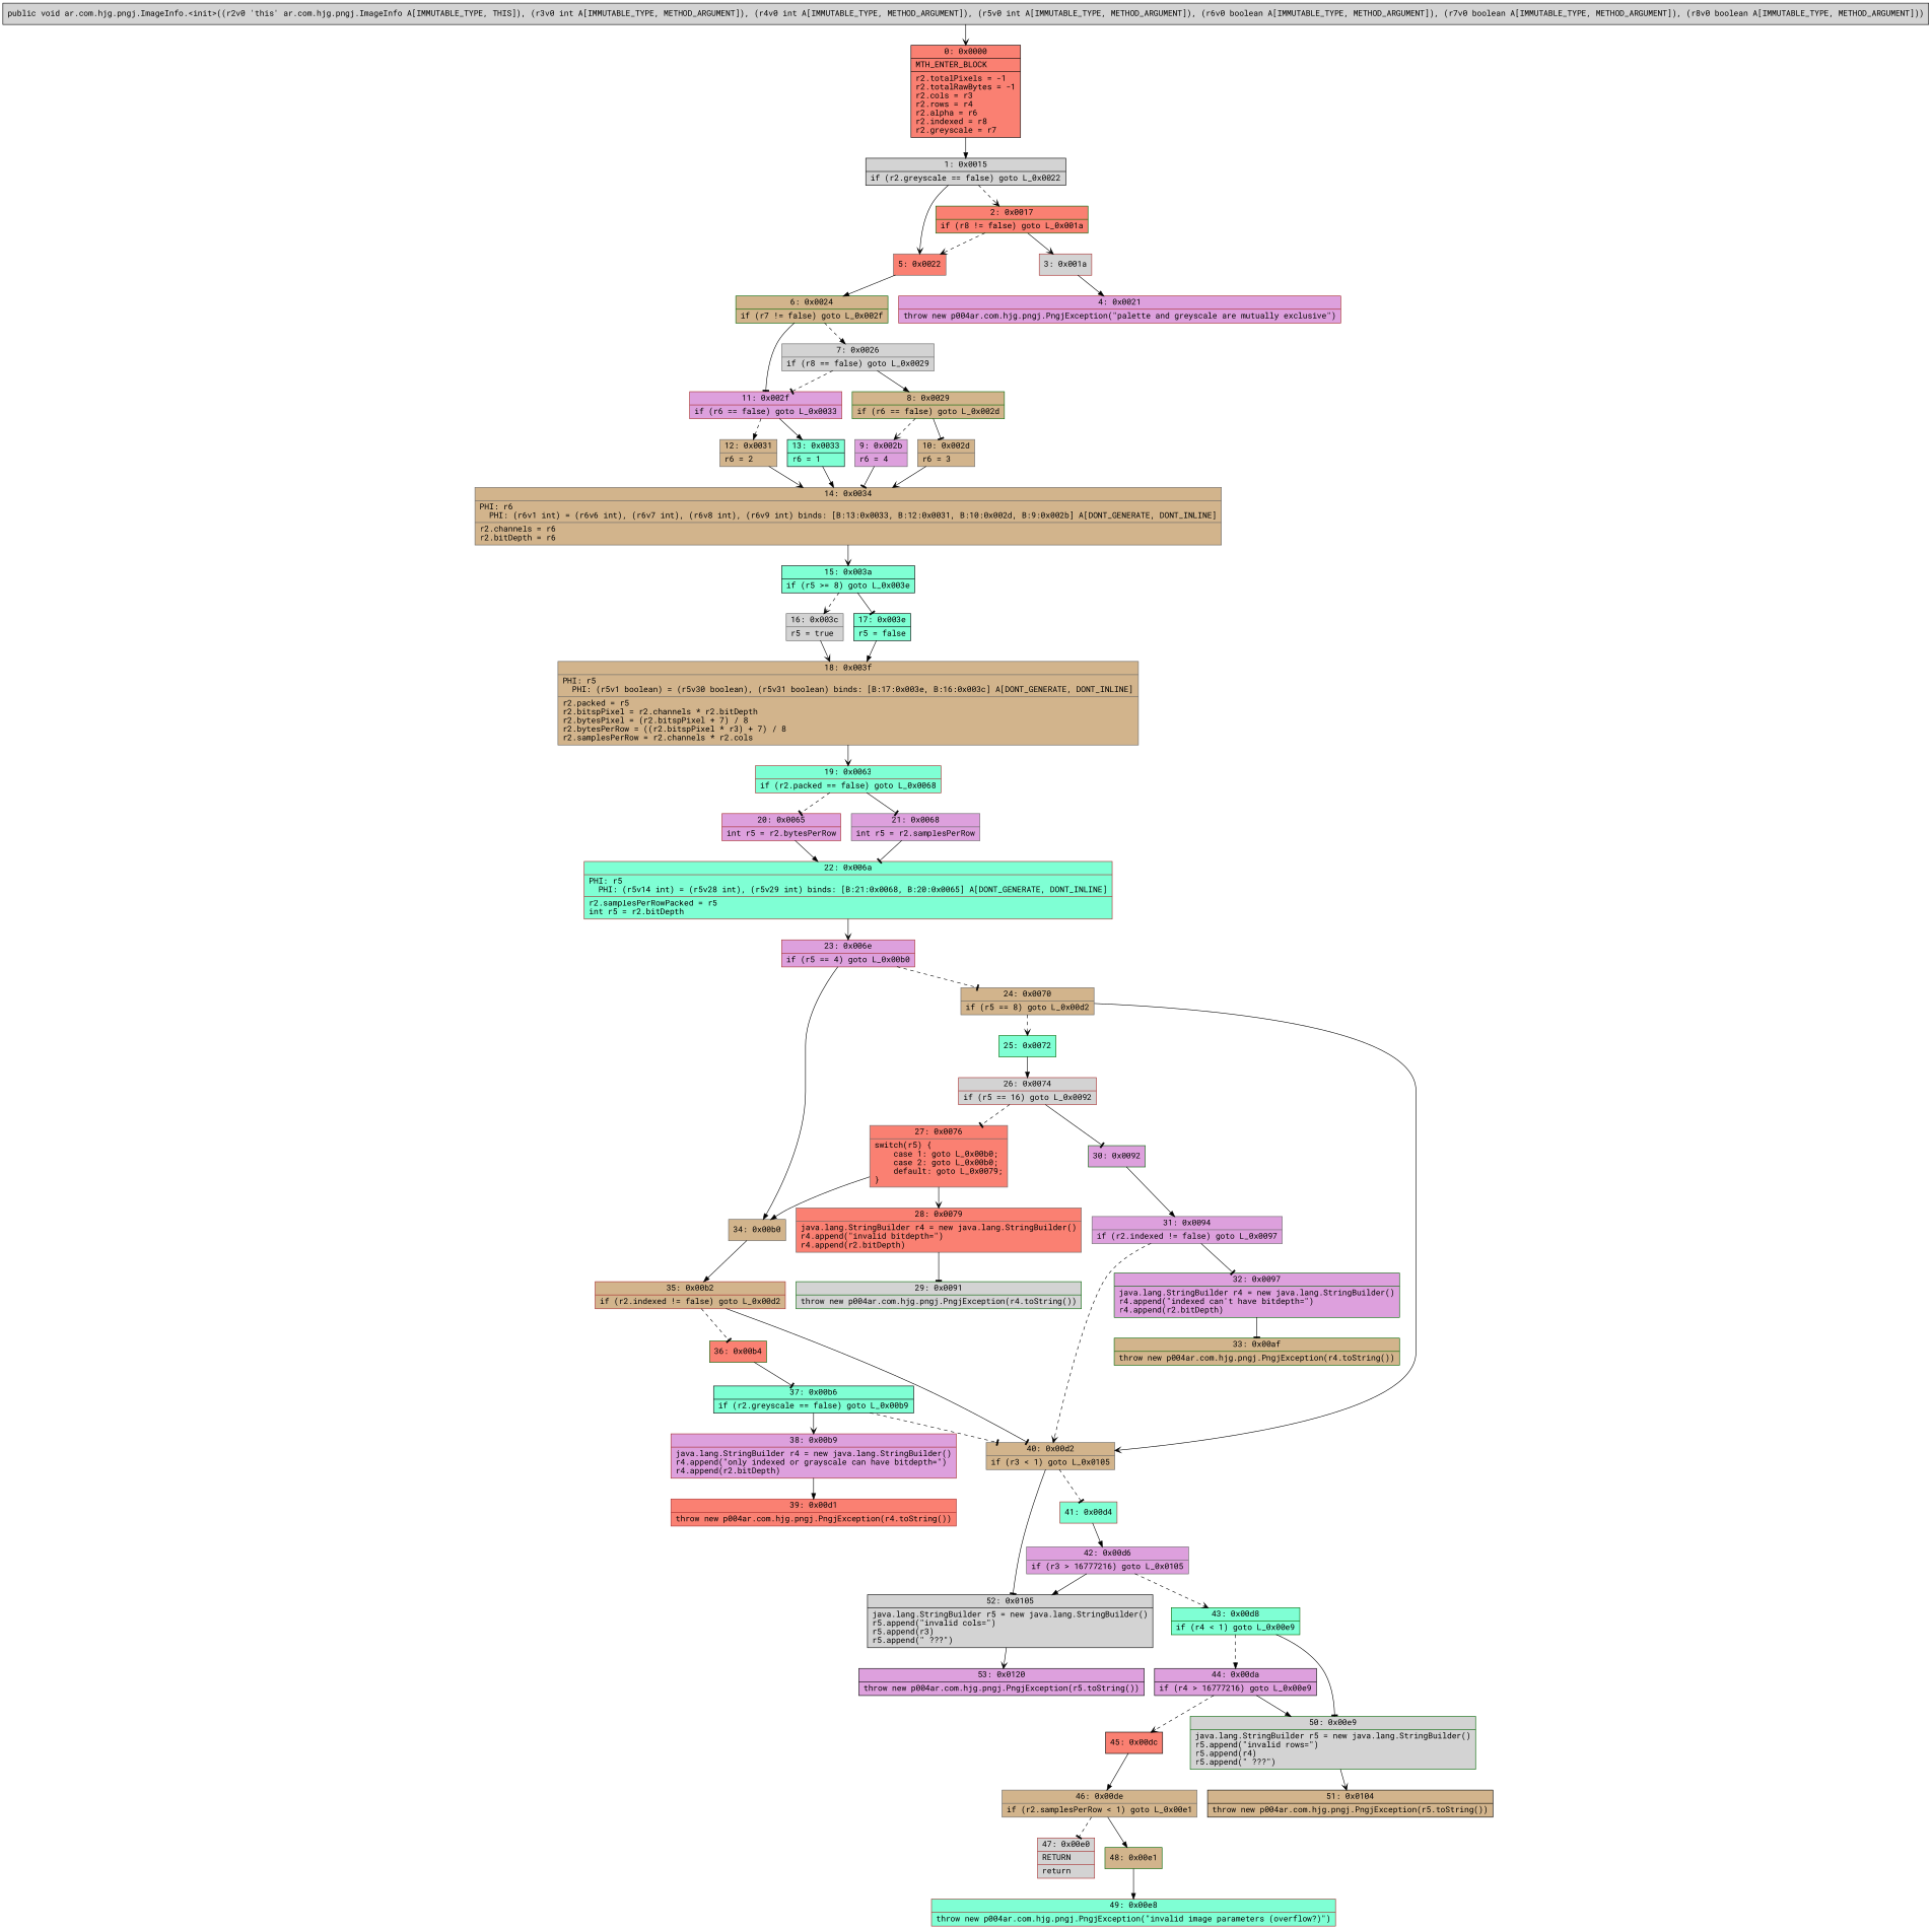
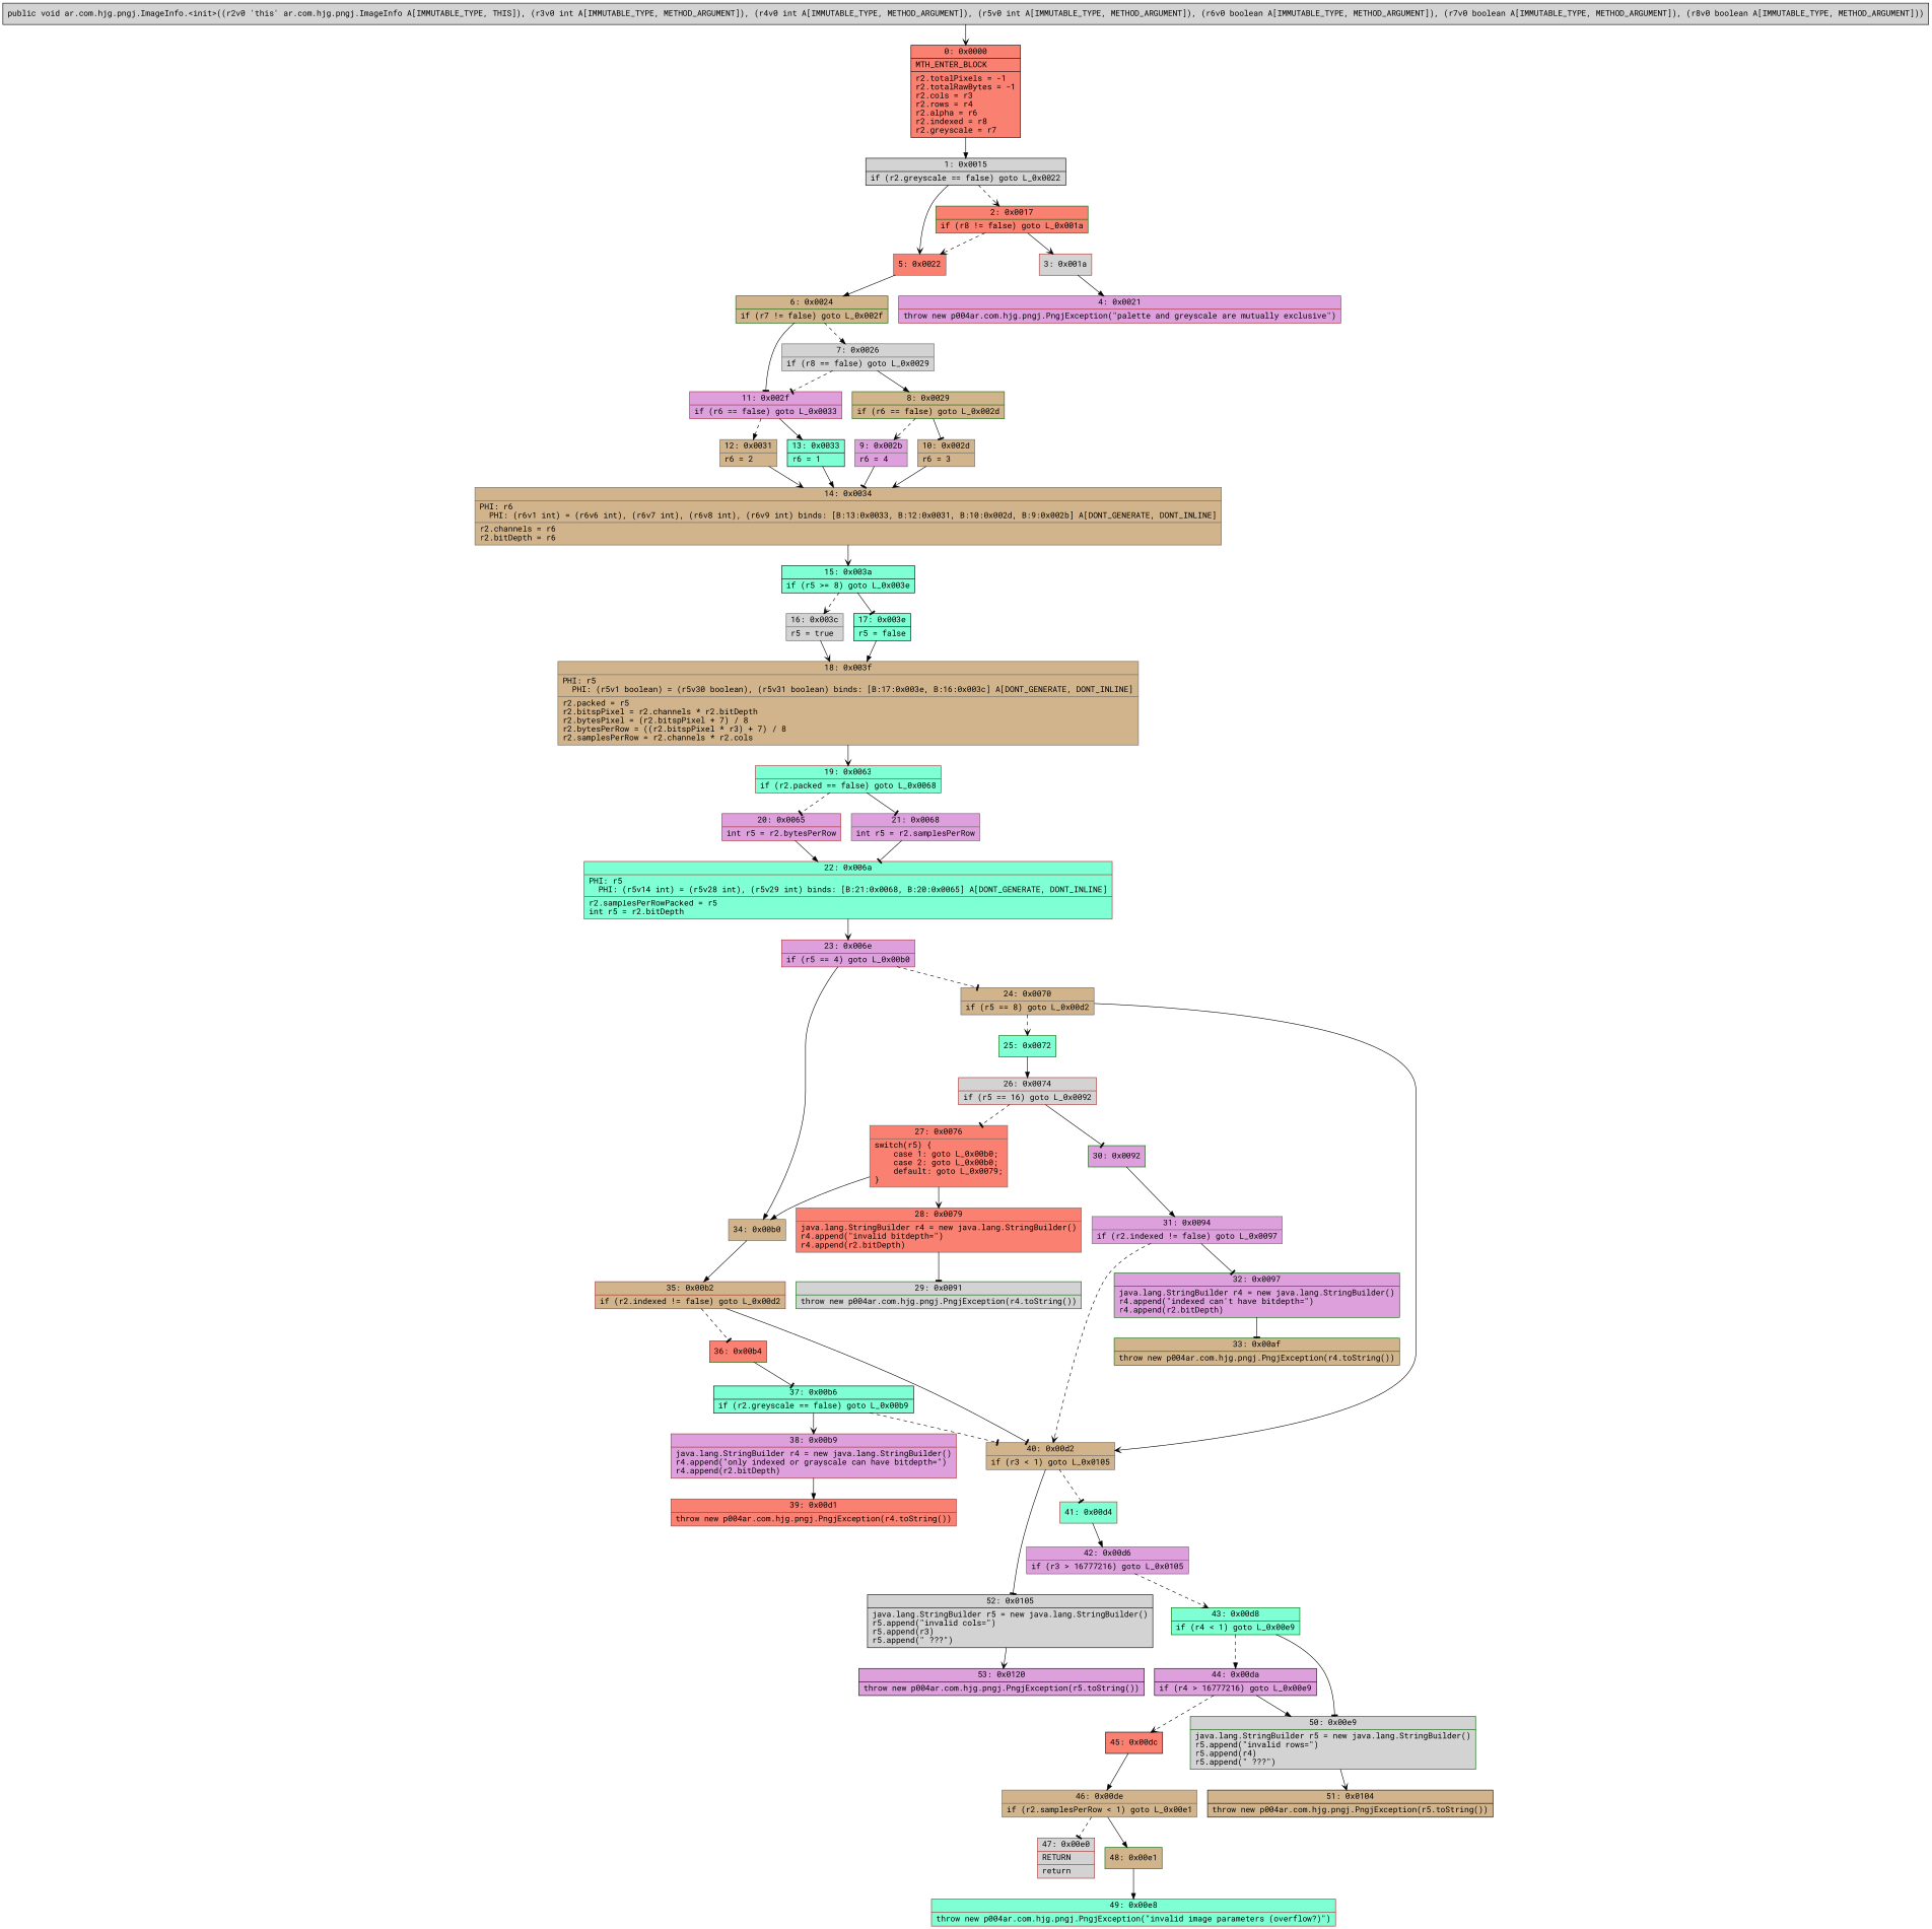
  digraph {
    fontname="Roboto Mono"
    node [color=gray40 fillcolor=tan fontname="Roboto Mono" shape=record style=filled]
    edge [arrowhead=normal fontname="Roboto Mono"]
    n1 [color=black fillcolor=salmon label="{0\:\ 0x0000|MTH_ENTER_BLOCK\l|r2.totalPixels = \-1\lr2.totalRawBytes = \-1\lr2.cols = r3\lr2.rows = r4\lr2.alpha = r6\lr2.indexed = r8\lr2.greyscale = r7\l}"]
    n2 [color=black fillcolor=lightgrey label="{1\:\ 0x0015|if (r2.greyscale == false) goto L_0x0022\l}"]
    n3 [color=darkgreen fillcolor=salmon label="{2\:\ 0x0017|if (r8 != false) goto L_0x001a\l}"]
    n4 [fillcolor=salmon label="{5\:\ 0x0022}"]
    n5 [color=brown fillcolor=lightgrey label="{3\:\ 0x001a}"]
    n6 [color=darkgreen label="{6\:\ 0x0024|if (r7 != false) goto L_0x002f\l}"]
    n7 [color=brown fillcolor=plum label="{4\:\ 0x0021|throw new p004ar.com.hjg.pngj.PngjException(\"palette and greyscale are mutually exclusive\")\l}"]
    n8 [fillcolor=lightgrey label="{7\:\ 0x0026|if (r8 == false) goto L_0x0029\l}"]
    n9 [color=brown fillcolor=plum label="{11\:\ 0x002f|if (r6 == false) goto L_0x0033\l}"]
    n10 [color=darkgreen label="{8\:\ 0x0029|if (r6 == false) goto L_0x002d\l}"]
    n11 [label="{12\:\ 0x0031|r6 = 2\l}"]
    n12 [color=black fillcolor=aquamarine label="{13\:\ 0x0033|r6 = 1\l}"]
    n13 [fillcolor=plum label="{9\:\ 0x002b|r6 = 4\l}"]
    n14 [label="{10\:\ 0x002d|r6 = 3\l}"]
    n15 [label="{14\:\ 0x0034|PHI: r6 \l  PHI: (r6v1 int) = (r6v6 int), (r6v7 int), (r6v8 int), (r6v9 int) binds: [B:13:0x0033, B:12:0x0031, B:10:0x002d, B:9:0x002b] A[DONT_GENERATE, DONT_INLINE]\l|r2.channels = r6\lr2.bitDepth = r6\l}"]
    n16 [color=black fillcolor=aquamarine label="{15\:\ 0x003a|if (r5 \>= 8) goto L_0x003e\l}"]
    n17 [fillcolor=lightgrey label="{16\:\ 0x003c|r5 = true\l}"]
    n18 [color=black fillcolor=aquamarine label="{17\:\ 0x003e|r5 = false\l}"]
    n19 [label="{18\:\ 0x003f|PHI: r5 \l  PHI: (r5v1 boolean) = (r5v30 boolean), (r5v31 boolean) binds: [B:17:0x003e, B:16:0x003c] A[DONT_GENERATE, DONT_INLINE]\l|r2.packed = r5\lr2.bitspPixel = r2.channels * r2.bitDepth\lr2.bytesPixel = (r2.bitspPixel + 7) \/ 8\lr2.bytesPerRow = ((r2.bitspPixel * r3) + 7) \/ 8\lr2.samplesPerRow = r2.channels * r2.cols\l}"]
    n20 [color=brown fillcolor=aquamarine label="{19\:\ 0x0063|if (r2.packed == false) goto L_0x0068\l}"]
    n21 [color=brown fillcolor=plum label="{20\:\ 0x0065|int r5 = r2.bytesPerRow\l}"]
    n22 [fillcolor=plum label="{21\:\ 0x0068|int r5 = r2.samplesPerRow\l}"]
    n23 [color=brown fillcolor=aquamarine label="{22\:\ 0x006a|PHI: r5 \l  PHI: (r5v14 int) = (r5v28 int), (r5v29 int) binds: [B:21:0x0068, B:20:0x0065] A[DONT_GENERATE, DONT_INLINE]\l|r2.samplesPerRowPacked = r5\lint r5 = r2.bitDepth\l}"]
    n24 [color=brown fillcolor=plum label="{23\:\ 0x006e|if (r5 == 4) goto L_0x00b0\l}"]
    n25 [label="{24\:\ 0x0070|if (r5 == 8) goto L_0x00d2\l}"]
    n26 [label="{34\:\ 0x00b0}"]
    n27 [color=darkgreen fillcolor=aquamarine label="{25\:\ 0x0072}"]
    n28 [label="{40\:\ 0x00d2|if (r3 \< 1) goto L_0x0105\l}"]
    n29 [color=brown label="{35\:\ 0x00b2|if (r2.indexed != false) goto L_0x00d2\l}"]
    n30 [color=brown fillcolor=lightgrey label="{26\:\ 0x0074|if (r5 == 16) goto L_0x0092\l}"]
    n31 [color=brown fillcolor=aquamarine label="{41\:\ 0x00d4}"]
    n32 [color=black fillcolor=lightgrey label="{52\:\ 0x0105|java.lang.StringBuilder r5 = new java.lang.StringBuilder()\lr5.append(\"invalid cols=\")\lr5.append(r3)\lr5.append(\" ???\")\l}"]
    n33 [fillcolor=salmon label="{27\:\ 0x0076|switch(r5) \{\l    case 1: goto L_0x00b0;\l    case 2: goto L_0x00b0;\l    default: goto L_0x0079;\l\}\l}"]
    n34 [color=darkgreen fillcolor=plum label="{30\:\ 0x0092}"]
    n35 [fillcolor=salmon label="{28\:\ 0x0079|java.lang.StringBuilder r4 = new java.lang.StringBuilder()\lr4.append(\"invalid bitdepth=\")\lr4.append(r2.bitDepth)\l}"]
    n36 [fillcolor=plum label="{31\:\ 0x0094|if (r2.indexed != false) goto L_0x0097\l}"]
    n37 [color=darkgreen fillcolor=lightgrey label="{29\:\ 0x0091|throw new p004ar.com.hjg.pngj.PngjException(r4.toString())\l}"]
    n38 [color=darkgreen fillcolor=plum label="{32\:\ 0x0097|java.lang.StringBuilder r4 = new java.lang.StringBuilder()\lr4.append(\"indexed can't have bitdepth=\")\lr4.append(r2.bitDepth)\l}"]
    n39 [color=darkgreen label="{33\:\ 0x00af|throw new p004ar.com.hjg.pngj.PngjException(r4.toString())\l}"]
    n40 [color=darkgreen fillcolor=salmon label="{36\:\ 0x00b4}"]
    n41 [color=black fillcolor=aquamarine label="{37\:\ 0x00b6|if (r2.greyscale == false) goto L_0x00b9\l}"]
    n42 [color=brown fillcolor=plum label="{38\:\ 0x00b9|java.lang.StringBuilder r4 = new java.lang.StringBuilder()\lr4.append(\"only indexed or grayscale can have bitdepth=\")\lr4.append(r2.bitDepth)\l}"]
    n43 [color=brown fillcolor=salmon label="{39\:\ 0x00d1|throw new p004ar.com.hjg.pngj.PngjException(r4.toString())\l}"]
    n44 [fillcolor=plum label="{42\:\ 0x00d6|if (r3 \> 16777216) goto L_0x0105\l}"]
    n45 [color=black fillcolor=plum label="{53\:\ 0x0120|throw new p004ar.com.hjg.pngj.PngjException(r5.toString())\l}"]
    n46 [color=darkgreen fillcolor=aquamarine label="{43\:\ 0x00d8|if (r4 \< 1) goto L_0x00e9\l}"]
    n47 [color=black fillcolor=plum label="{44\:\ 0x00da|if (r4 \> 16777216) goto L_0x00e9\l}"]
    n48 [color=darkgreen fillcolor=lightgrey label="{50\:\ 0x00e9|java.lang.StringBuilder r5 = new java.lang.StringBuilder()\lr5.append(\"invalid rows=\")\lr5.append(r4)\lr5.append(\" ???\")\l}"]
    n49 [color=black fillcolor=salmon label="{45\:\ 0x00dc}"]
    n50 [color=black label="{51\:\ 0x0104|throw new p004ar.com.hjg.pngj.PngjException(r5.toString())\l}"]
    n51 [label="{46\:\ 0x00de|if (r2.samplesPerRow \< 1) goto L_0x00e1\l}"]
    n52 [color=brown fillcolor=lightgrey label="{47\:\ 0x00e0|RETURN\l|return\l}"]
    n53 [color=darkgreen label="{48\:\ 0x00e1}"]
    n54 [color=brown fillcolor=aquamarine label="{49\:\ 0x00e8|throw new p004ar.com.hjg.pngj.PngjException(\"invalid image parameters (overflow?)\")\l}"]
    n55 [color=black fillcolor=lightgrey label="{public void ar.com.hjg.pngj.ImageInfo.\<init\>((r2v0 'this' ar.com.hjg.pngj.ImageInfo A[IMMUTABLE_TYPE, THIS]), (r3v0 int A[IMMUTABLE_TYPE, METHOD_ARGUMENT]), (r4v0 int A[IMMUTABLE_TYPE, METHOD_ARGUMENT]), (r5v0 int A[IMMUTABLE_TYPE, METHOD_ARGUMENT]), (r6v0 boolean A[IMMUTABLE_TYPE, METHOD_ARGUMENT]), (r7v0 boolean A[IMMUTABLE_TYPE, METHOD_ARGUMENT]), (r8v0 boolean A[IMMUTABLE_TYPE, METHOD_ARGUMENT])) }"]
    n1 -> n2
    n2 -> n3 [arrowhead=vee style=dashed]
    n2 -> n4 [arrowhead=vee]
    n3 -> n4 [arrowhead=vee style=dashed]
    n3 -> n5 [arrowhead=vee]
    n4 -> n6
    n5 -> n7
    n6 -> n8 [style=dashed]
    n6 -> n9 [arrowhead=tee]
    n8 -> n9 [arrowhead=tee style=dashed]
    n8 -> n10
    n9 -> n11 [style=dashed]
    n9 -> n12
    n10 -> n13 [arrowhead=vee style=dashed]
    n10 -> n14 [arrowhead=tee]
    n11 -> n15 [arrowhead=vee]
    n12 -> n15
    n13 -> n15 [arrowhead=tee]
    n14 -> n15 [arrowhead=vee]
    n15 -> n16 [arrowhead=vee]
    n16 -> n17 [arrowhead=vee style=dashed]
    n16 -> n18 [arrowhead=tee]
    n17 -> n19 [arrowhead=vee]
    n18 -> n19
    n19 -> n20 [arrowhead=vee]
    n20 -> n21 [arrowhead=tee style=dashed]
    n20 -> n22 [arrowhead=tee]
    n21 -> n23
    n22 -> n23 [arrowhead=tee]
    n23 -> n24 [arrowhead=vee]
    n24 -> n25 [arrowhead=tee style=dashed]
    n24 -> n26
    n25 -> n27 [arrowhead=vee style=dashed]
    n25 -> n28 [arrowhead=vee]
    n26 -> n29
    n27 -> n30
    n28 -> n31 [arrowhead=tee style=dashed]
    n28 -> n32 [arrowhead=tee]
    n29 -> n28 [arrowhead=tee]
    n29 -> n40 [arrowhead=tee style=dashed]
    n30 -> n33 [arrowhead=tee style=dashed]
    n30 -> n34 [arrowhead=tee]
    n31 -> n44
    n32 -> n45 [arrowhead=vee]
    n33 -> n26
    n33 -> n35 [arrowhead=vee]
    n34 -> n36
    n35 -> n37 [arrowhead=tee]
    n36 -> n28 [arrowhead=vee style=dashed]
    n36 -> n38 [arrowhead=tee]
    n38 -> n39 [arrowhead=tee]
    n40 -> n41 [arrowhead=tee]
    n41 -> n28 [arrowhead=tee style=dashed]
    n41 -> n42 [arrowhead=vee]
    n42 -> n43
-   n44 -> n32
    n44 -> n46 [arrowhead=vee style=dashed]
    n46 -> n47 [style=dashed]
    n46 -> n48 [arrowhead=tee]
    n47 -> n48
    n47 -> n49 [arrowhead=vee style=dashed]
    n48 -> n50 [arrowhead=vee]
    n49 -> n51
    n51 -> n52 [arrowhead=tee style=dashed]
    n51 -> n53
    n53 -> n54
    n55 -> n1 [arrowhead=vee]
  }
